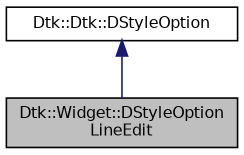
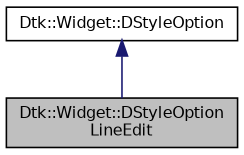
  digraph {
    node [color=black fontname=Helvetica fontsize=10 shape=record style=filled]
    n1 [fillcolor=grey75 fontcolor=black height=0.2 label="Dtk::Widget::DStyleOption\lLineEdit" width=0.4]
-   n2 [fillcolor=white height=0.2 label="Dtk::Dtk::DStyleOption" width=0.4]
+   n2 [fillcolor=white height=0.2 label="Dtk::Widget::DStyleOption" width=0.4]
    n2 -> n1 [color=midnightblue dir=back fontname=Helvetica fontsize=10 labelfontname=Helvetica labelfontsize=10 style=solid]
  }
